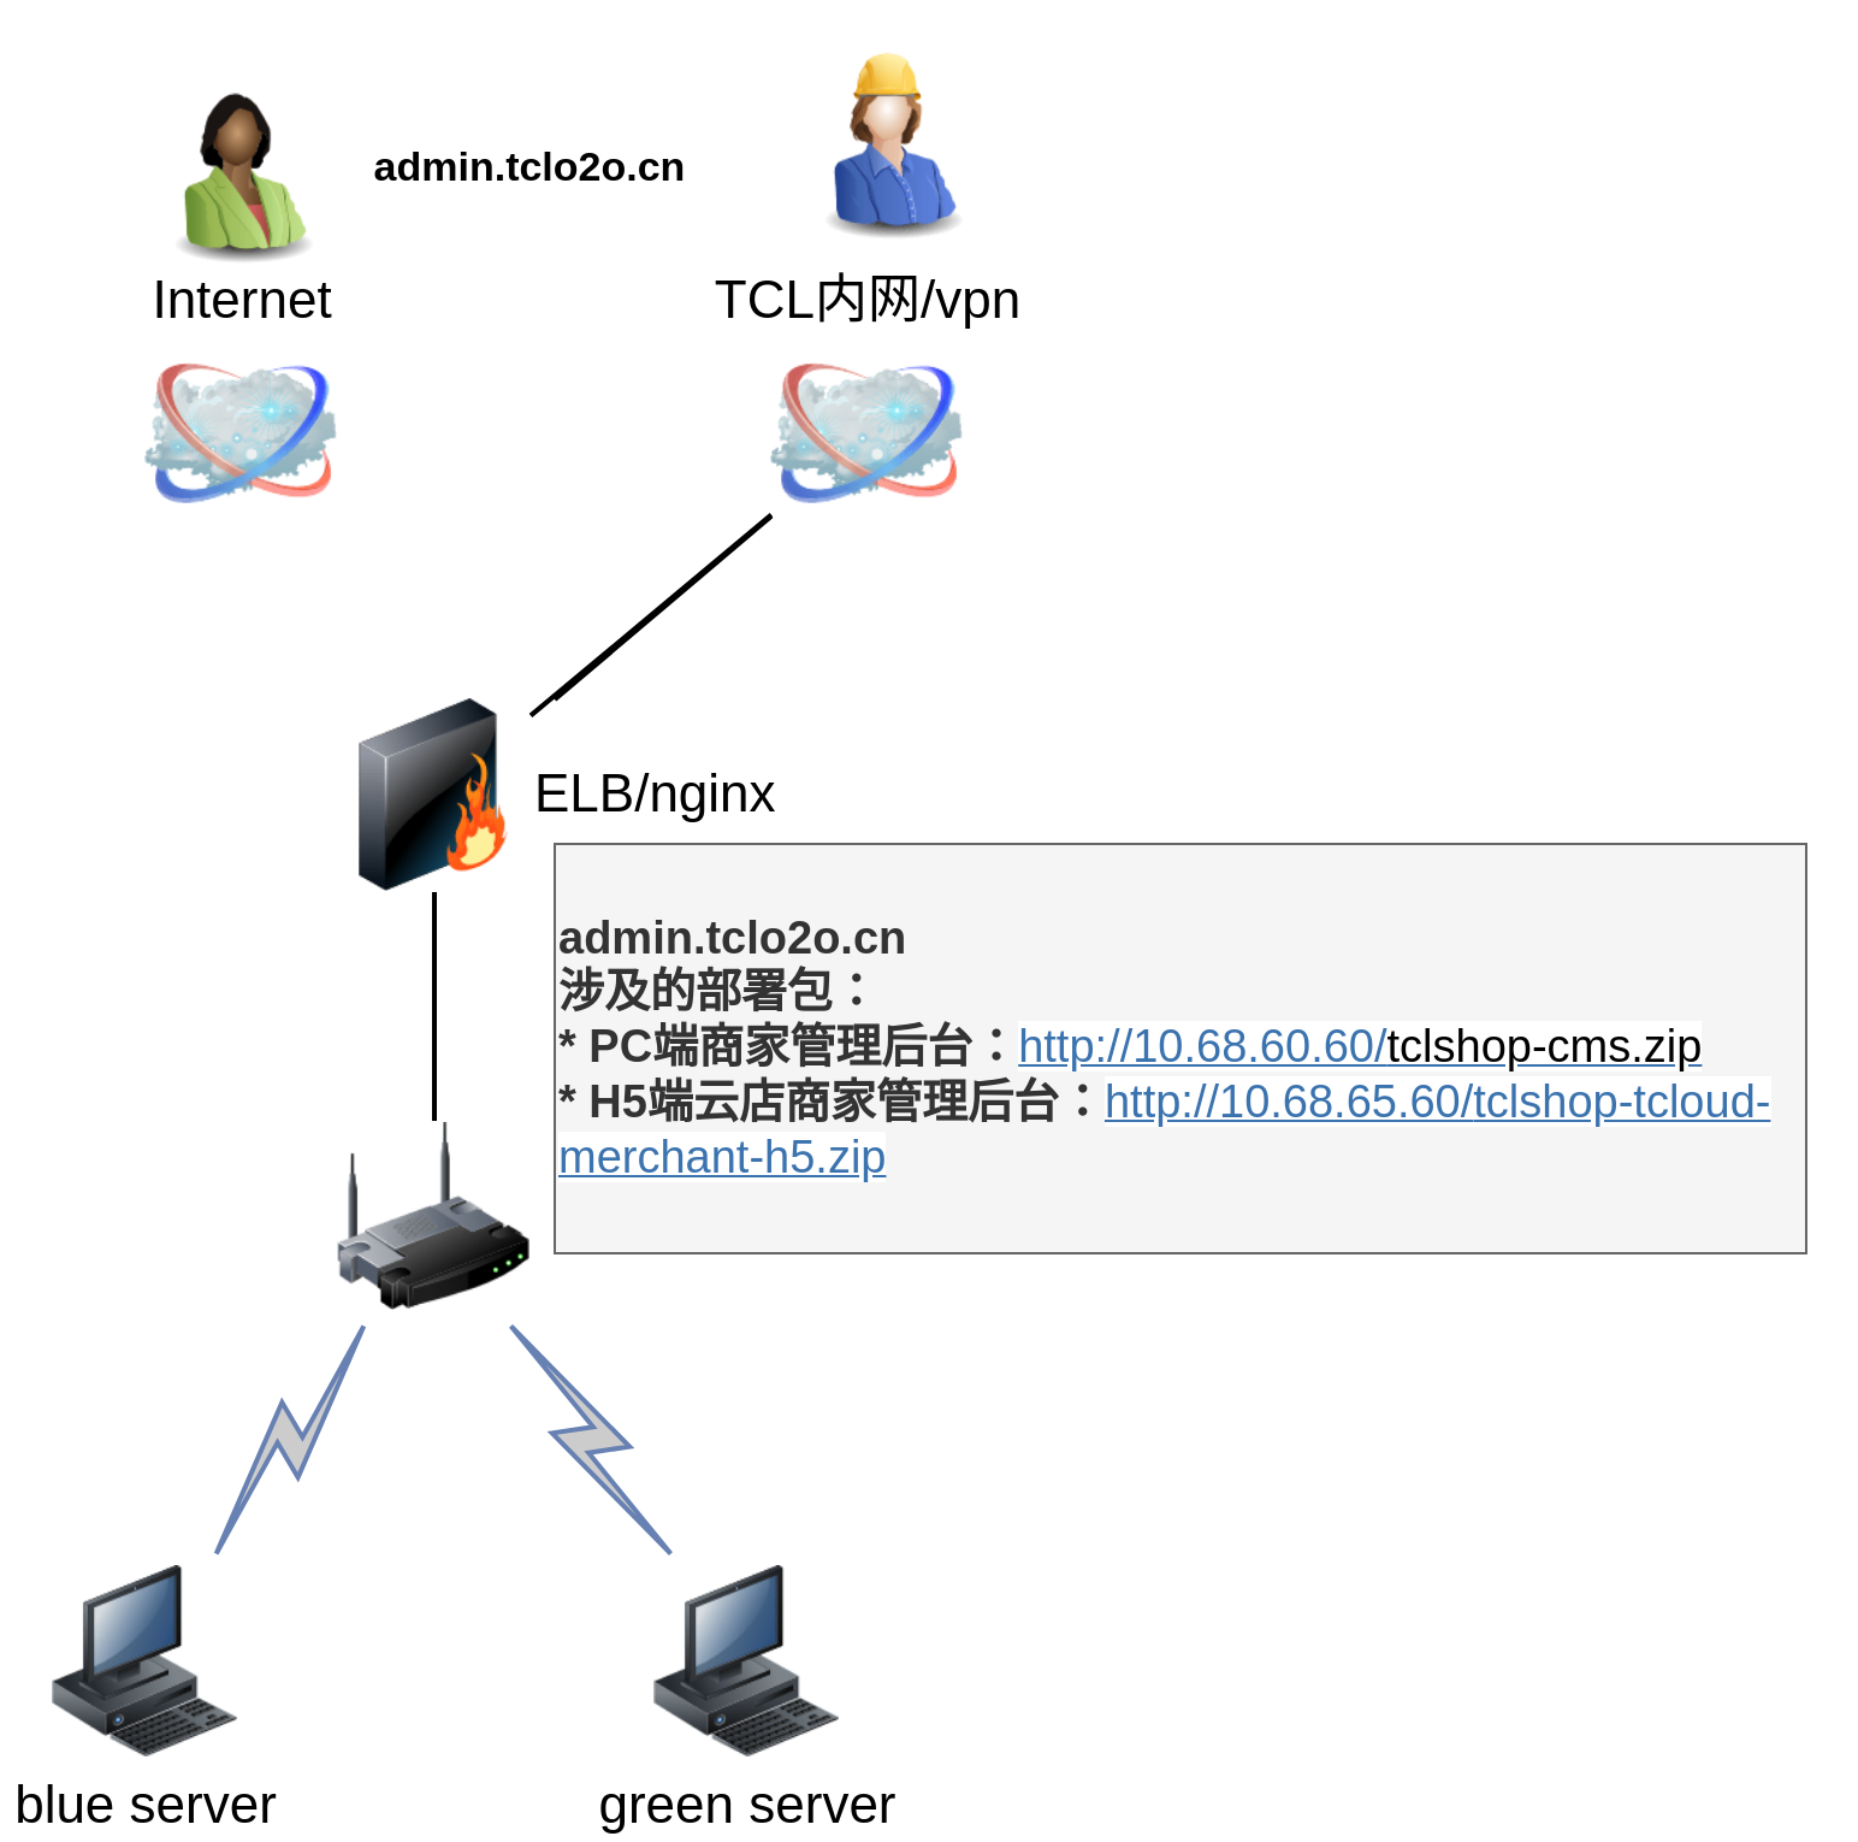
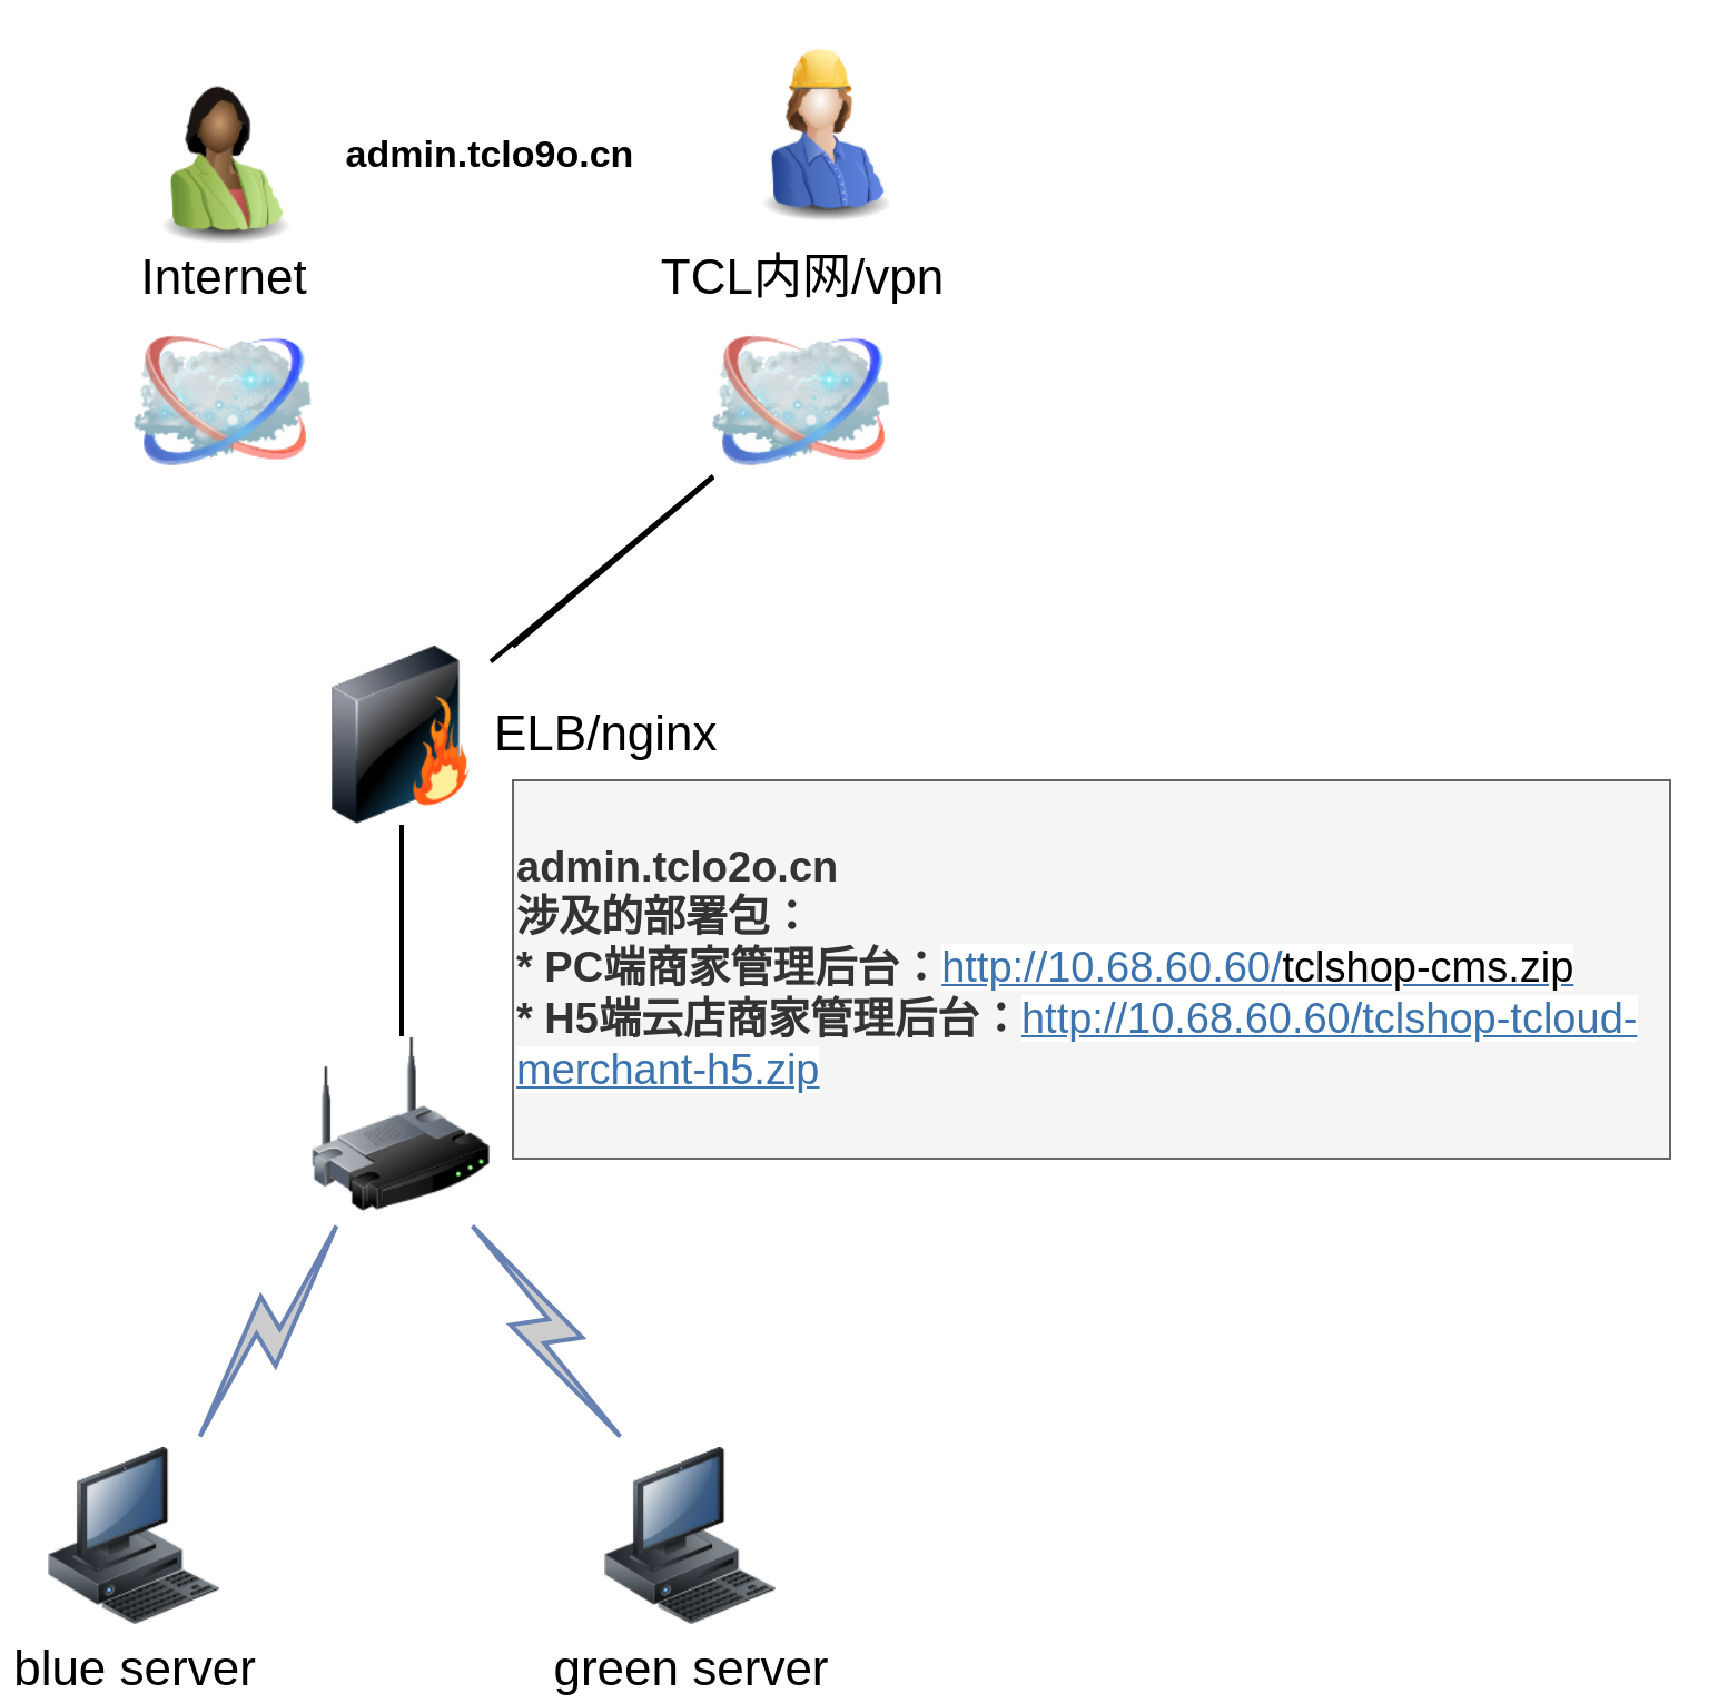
  <mxCell id="0" />
  <mxCell id="1" parent="0" />
  <mxCell id="2" style="edgeStyle=none;rounded=0;html=1;labelBackgroundColor=none;endArrow=none;strokeWidth=2;fontFamily=Verdana;fontSize=22" parent="1" source="3" target="6" edge="1"><mxGeometry relative="1" as="geometry" /></mxCell>
  <mxCell id="3" value="" style="image;html=1;labelBackgroundColor=#ffffff;image=img/lib/clip_art/networking/Wireless_Router_128x128.png;rounded=1;shadow=0;comic=0;strokeWidth=2;fontSize=22" parent="1" vertex="1"><mxGeometry x="140" y="465" width="80" height="80" as="geometry" /></mxCell>
  <mxCell id="4" value="Internet" style="image;html=1;labelBackgroundColor=#ffffff;image=img/lib/clip_art/networking/Cloud_128x128.png;rounded=1;shadow=0;comic=0;strokeWidth=2;fontSize=22;labelPosition=center;verticalLabelPosition=top;align=center;verticalAlign=bottom;" parent="1" vertex="1"><mxGeometry x="60" y="140" width="80" height="80" as="geometry" /></mxCell>
  <mxCell id="5" style="edgeStyle=none;rounded=0;html=1;labelBackgroundColor=none;endArrow=none;strokeWidth=2;fontFamily=Verdana;fontSize=22;" parent="1" source="6" target="12" edge="1"><mxGeometry relative="1" as="geometry" /></mxCell>
  <mxCell id="6" value="ELB/nginx" style="image;html=1;labelBackgroundColor=#ffffff;image=img/lib/clip_art/networking/Firewall_128x128.png;rounded=1;shadow=0;comic=0;strokeWidth=2;fontSize=22;labelPosition=right;verticalLabelPosition=middle;align=left;verticalAlign=middle;" parent="1" vertex="1"><mxGeometry x="140" y="290" width="80" height="80" as="geometry" /></mxCell>
  <mxCell id="7" value="blue server" style="image;html=1;labelBackgroundColor=#ffffff;image=img/lib/clip_art/computers/Workstation_128x128.png;rounded=1;shadow=0;comic=0;strokeWidth=2;fontSize=22" parent="1" vertex="1"><mxGeometry x="20" y="650" width="80" height="80" as="geometry" /></mxCell>
  <mxCell id="8" value="" style="html=1;fillColor=#CCCCCC;strokeColor=#6881B3;gradientColor=none;gradientDirection=north;strokeWidth=2;shape=mxgraph.networks.comm_link_edge;html=1;labelBackgroundColor=none;endArrow=none;fontFamily=Verdana;fontSize=22;fontColor=#000000;" parent="1" source="7" target="3" edge="1"><mxGeometry width="100" height="100" relative="1" as="geometry"><mxPoint x="20" y="511.957" as="sourcePoint" /><mxPoint x="170" y="538.043" as="targetPoint" /></mxGeometry></mxCell>
  <mxCell id="9" value="" style="html=1;fillColor=#CCCCCC;strokeColor=#6881B3;gradientColor=none;gradientDirection=north;strokeWidth=2;shape=mxgraph.networks.comm_link_edge;html=1;labelBackgroundColor=none;endArrow=none;fontFamily=Verdana;fontSize=22;fontColor=#000000;" parent="1" source="15" target="3" edge="1"><mxGeometry width="100" height="100" relative="1" as="geometry"><mxPoint x="470" y="579.697" as="sourcePoint" /><mxPoint x="180" y="548.043" as="targetPoint" /></mxGeometry></mxCell>
  <mxCell id="10" value="" style="image;html=1;image=img/lib/clip_art/people/Suit_Woman_Green_Black_128x128.png" vertex="1" parent="1"><mxGeometry x="60" y="30" width="80" height="80" as="geometry" /></mxCell>
  <mxCell id="11" value="" style="image;html=1;image=img/lib/clip_art/people/Construction_Worker_Woman_128x128.png" vertex="1" parent="1"><mxGeometry x="330" y="20" width="80" height="80" as="geometry" /></mxCell>
  <mxCell id="12" value="TCL内网/vpn" style="image;html=1;labelBackgroundColor=#ffffff;image=img/lib/clip_art/networking/Cloud_128x128.png;rounded=1;shadow=0;comic=0;strokeWidth=2;fontSize=22;labelPosition=center;verticalLabelPosition=top;align=center;verticalAlign=bottom;" vertex="1" parent="1"><mxGeometry x="320" y="140" width="80" height="80" as="geometry" /></mxCell>
  <mxCell id="13" style="edgeStyle=none;rounded=0;html=1;labelBackgroundColor=none;endArrow=none;strokeWidth=2;fontFamily=Verdana;fontSize=22" edge="1" parent="1" target="12"><mxGeometry relative="1" as="geometry"><mxPoint x="230" y="290" as="sourcePoint" /><mxPoint x="190" y="230" as="targetPoint" /></mxGeometry></mxCell>
- <mxCell id="14" value="admin.tclo2o.cn" style="text;html=1;strokeColor=none;fillColor=none;align=center;verticalAlign=middle;whiteSpace=wrap;rounded=0;fontStyle=1;fontSize=17;" vertex="1" parent="1"><mxGeometry x="140" y="60" width="160" height="20" as="geometry" /></mxCell>
+ <mxCell id="14" value="admin.tclo9o.cn" style="text;html=1;strokeColor=none;fillColor=none;align=center;verticalAlign=middle;whiteSpace=wrap;rounded=0;fontStyle=1;fontSize=17;" vertex="1" parent="1"><mxGeometry x="140" y="60" width="160" height="20" as="geometry" /></mxCell>
  <mxCell id="15" value="green server" style="image;html=1;labelBackgroundColor=#ffffff;image=img/lib/clip_art/computers/Workstation_128x128.png;rounded=1;shadow=0;comic=0;strokeWidth=2;fontSize=22" vertex="1" parent="1"><mxGeometry x="270" y="650" width="80" height="80" as="geometry" /></mxCell>
- <mxCell id="16" value="admin.tclo2o.cn&lt;br style=&quot;font-size: 19px;&quot;&gt;涉及的部署包：&lt;br style=&quot;font-size: 19px;&quot;&gt;* PC端商家管理后台：&lt;a class=&quot;external-link&quot; href=&quot;http://10.68.60.60/tclshop-tcloud-merchant-h5.zip&quot; style=&quot;font-size: 19px; font-weight: normal; line-height: normal; background-color: rgb(255, 255, 255); color: rgb(59, 115, 175);&quot;&gt;http://10.68.60.60/&lt;span style=&quot;color: rgb(0, 0, 0); font-size: 19px;&quot;&gt;tclshop-cms.zip&lt;/span&gt;&lt;/a&gt;&lt;br style=&quot;font-size: 19px;&quot;&gt;* H5端云店商家管理后台：&lt;a class=&quot;external-link&quot; href=&quot;http://10.68.60.60/tclshop-tcloud-merchant-h5.zip&quot; style=&quot;font-size: 19px; font-weight: normal; line-height: normal; background-color: rgb(255, 255, 255); color: rgb(59, 115, 175);&quot;&gt;http://10.68.65.60/&lt;/a&gt;&lt;a class=&quot;external-link&quot; href=&quot;http://10.68.60.60/tclshop-tcloud-merchant-h5.zip&quot; style=&quot;font-size: 19px; font-weight: normal; line-height: normal; background-color: rgb(255, 255, 255); color: rgb(59, 115, 175);&quot;&gt;tclshop-tcloud-merchant-h5.zip&lt;/a&gt;" style="text;html=1;strokeColor=#666666;fillColor=#f5f5f5;align=left;verticalAlign=middle;whiteSpace=wrap;rounded=0;fontStyle=1;fontSize=19;fontColor=#333333;" vertex="1" parent="1"><mxGeometry x="230" y="350" width="520" height="170" as="geometry" /></mxCell>
+ <mxCell id="16" value="admin.tclo2o.cn&lt;br style=&quot;font-size: 19px;&quot;&gt;涉及的部署包：&lt;br style=&quot;font-size: 19px;&quot;&gt;* PC端商家管理后台：&lt;a class=&quot;external-link&quot; href=&quot;http://10.68.60.60/tclshop-tcloud-merchant-h5.zip&quot; style=&quot;font-size: 19px; font-weight: normal; line-height: normal; background-color: rgb(255, 255, 255); color: rgb(59, 115, 175);&quot;&gt;http://10.68.60.60/&lt;span style=&quot;color: rgb(0, 0, 0); font-size: 19px;&quot;&gt;tclshop-cms.zip&lt;/span&gt;&lt;/a&gt;&lt;br style=&quot;font-size: 19px;&quot;&gt;* H5端云店商家管理后台：&lt;a class=&quot;external-link&quot; href=&quot;http://10.68.60.60/tclshop-tcloud-merchant-h5.zip&quot; style=&quot;font-size: 19px; font-weight: normal; line-height: normal; background-color: rgb(255, 255, 255); color: rgb(59, 115, 175);&quot;&gt;http://10.68.60.60/&lt;/a&gt;&lt;a class=&quot;external-link&quot; href=&quot;http://10.68.60.60/tclshop-tcloud-merchant-h5.zip&quot; style=&quot;font-size: 19px; font-weight: normal; line-height: normal; background-color: rgb(255, 255, 255); color: rgb(59, 115, 175);&quot;&gt;tclshop-tcloud-merchant-h5.zip&lt;/a&gt;" style="text;html=1;strokeColor=#666666;fillColor=#f5f5f5;align=left;verticalAlign=middle;whiteSpace=wrap;rounded=0;fontStyle=1;fontSize=19;fontColor=#333333;" vertex="1" parent="1"><mxGeometry x="230" y="350" width="520" height="170" as="geometry" /></mxCell>
